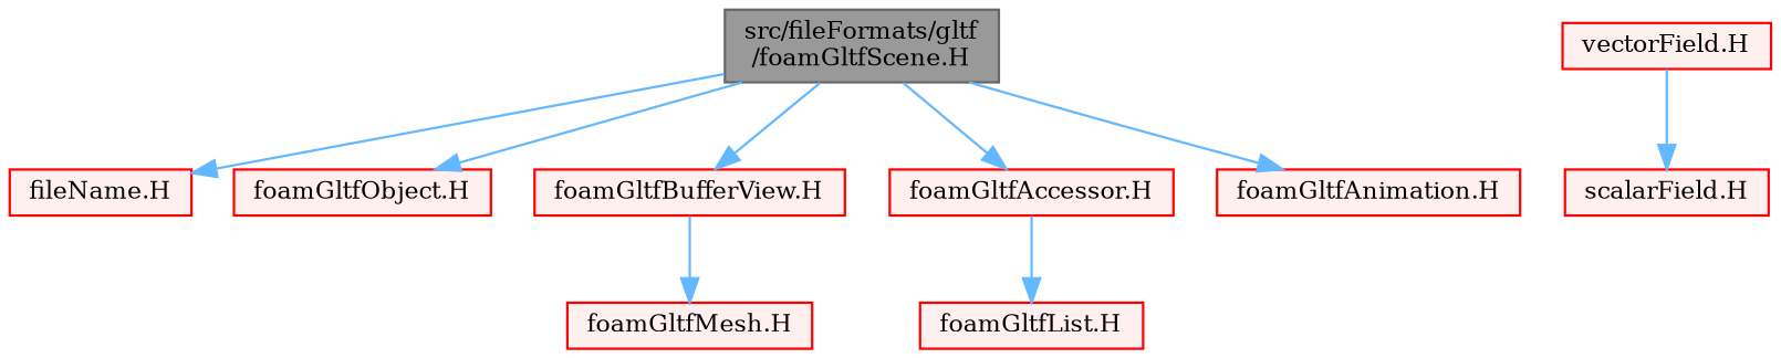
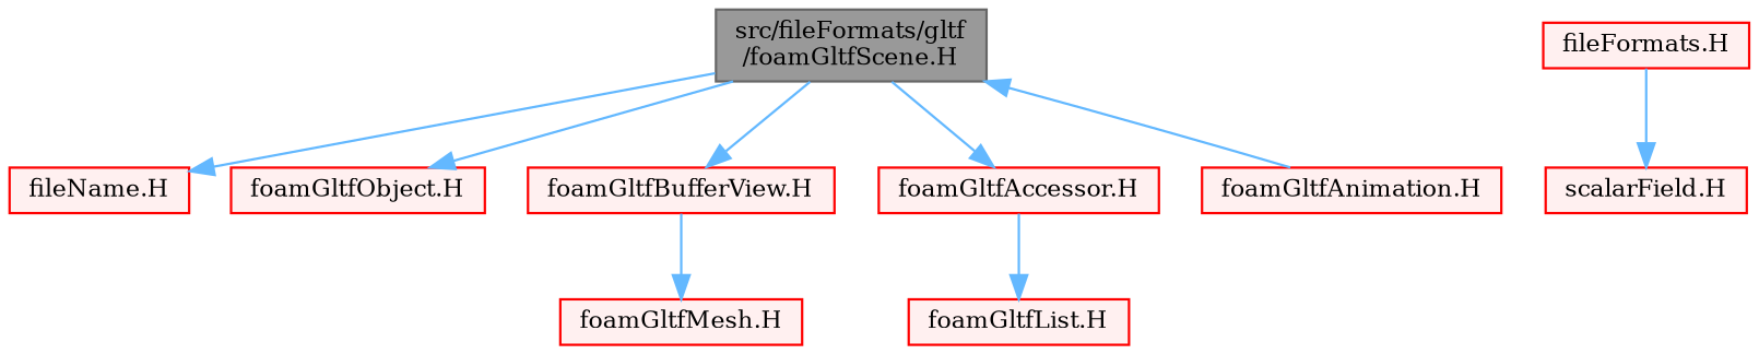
  digraph {
    fontname="DejaVu Serif"
    node [color=red fillcolor="#FFF0F0" fontname="DejaVu Serif" fontsize=10 shape=box style=filled]
    edge [color=steelblue1 fontname="DejaVu Serif" fontsize=10 labelfontname=Helvetica labelfontsize=10 style=solid]
    n1 [color=gray40 fillcolor=grey60 fontcolor=black height=0.2 label="src/fileFormats/gltf\l/foamGltfScene.H" width=0.4]
    n2 [height=0.2 label="fileName.H" width=0.4]
    n3 [height=0.2 label="foamGltfObject.H" width=0.4]
    n4 [height=0.2 label="foamGltfBufferView.H" width=0.4]
    n5 [height=0.2 label="foamGltfAccessor.H" width=0.4]
    n6 [height=0.2 label="foamGltfAnimation.H" width=0.4]
    n7 [height=0.2 label="foamGltfList.H" width=0.4]
    n8 [height=0.2 label="foamGltfMesh.H" width=0.4]
    n9 [height=0.2 label="scalarField.H" width=0.4]
-   n10 [height=0.2 label="vectorField.H" width=0.4]
+   n10 [height=0.2 label="fileFormats.H" width=0.4]
    n1 -> n2
    n1 -> n3
    n1 -> n4
    n1 -> n5
-   n1 -> n6
+   n6 -> n1
    n4 -> n8
    n5 -> n7
    n10 -> n9
  }
